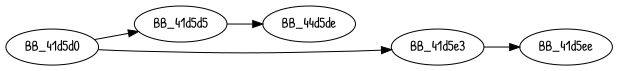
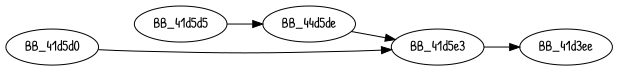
  digraph {
    fontname="Patrick Hand"
    rankdir=LR
    node [fontname="Patrick Hand"]
    edge [fontname="Patrick Hand"]
    BB_41d5d0
    BB_41d5d5
    BB_41d5e3
    n4 [label=BB_44d5de]
-   BB_41d5ee
-   BB_41d5d0 -> BB_41d5d5
+   BB_41d5ee [label=BB_41d3ee]
    BB_41d5d0 -> BB_41d5e3
    BB_41d5d5 -> n4
    BB_41d5e3 -> BB_41d5ee
+   n4 -> BB_41d5e3
  }
